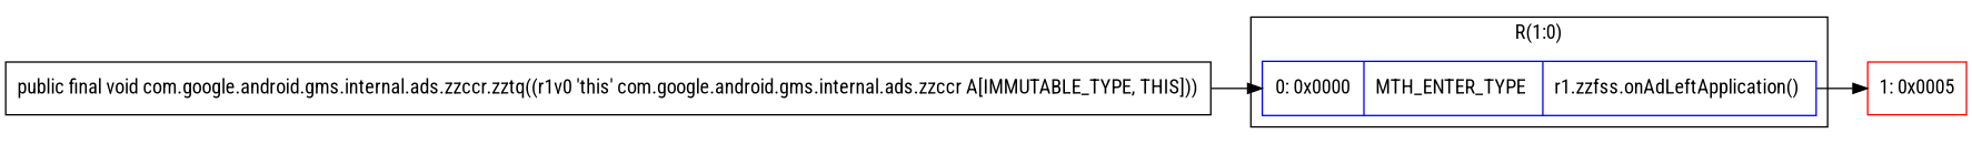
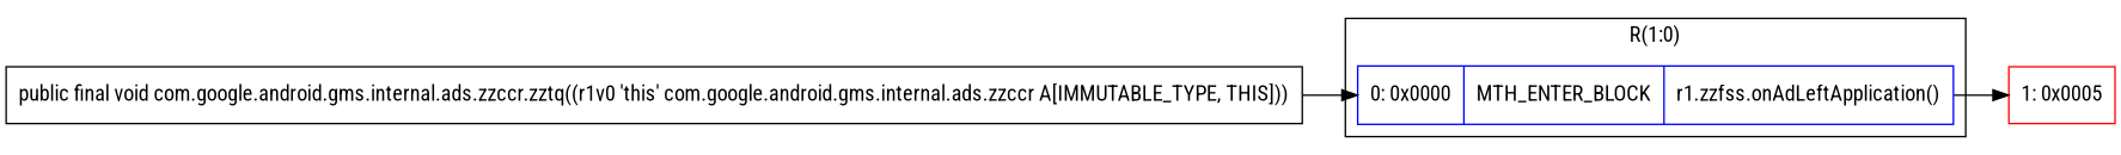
  digraph {
    rankdir=LR
    fontname="Roboto Condensed"
    node [shape=record fontname="Roboto Condensed"]
    edge [fontname="Roboto Condensed"]
-   n1 [color=blue label="{0\:\ 0x0000|MTH_ENTER_TYPE\l|r1.zzfss.onAdLeftApplication()\l}"]
+   n1 [color=blue label="{0\:\ 0x0000|MTH_ENTER_BLOCK\l|r1.zzfss.onAdLeftApplication()\l}"]
    n2 [color=red label="{1\:\ 0x0005}"]
    n3 [label="{public final void com.google.android.gms.internal.ads.zzccr.zztq((r1v0 'this' com.google.android.gms.internal.ads.zzccr A[IMMUTABLE_TYPE, THIS])) }"]
    subgraph cluster_1 {
      label="R(1:0)"
      n1
    }
    n1 -> n2
    n3 -> n1
  }
